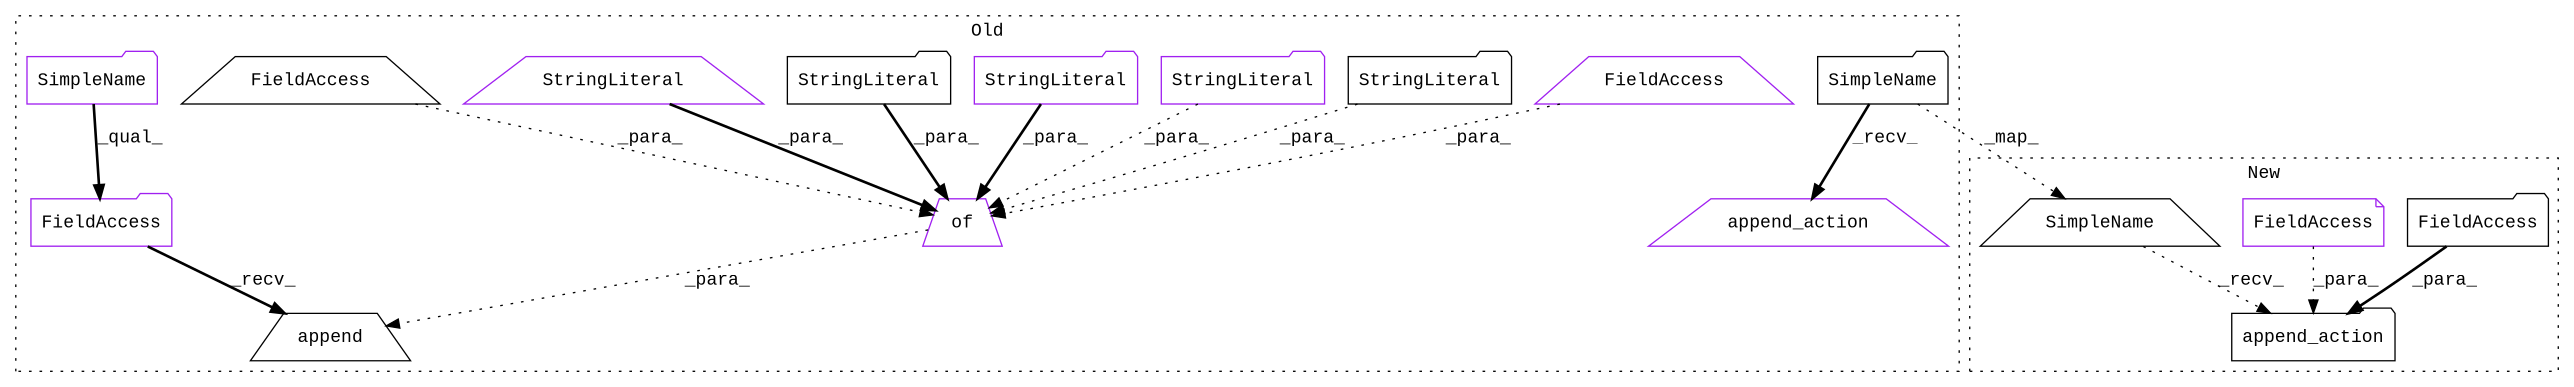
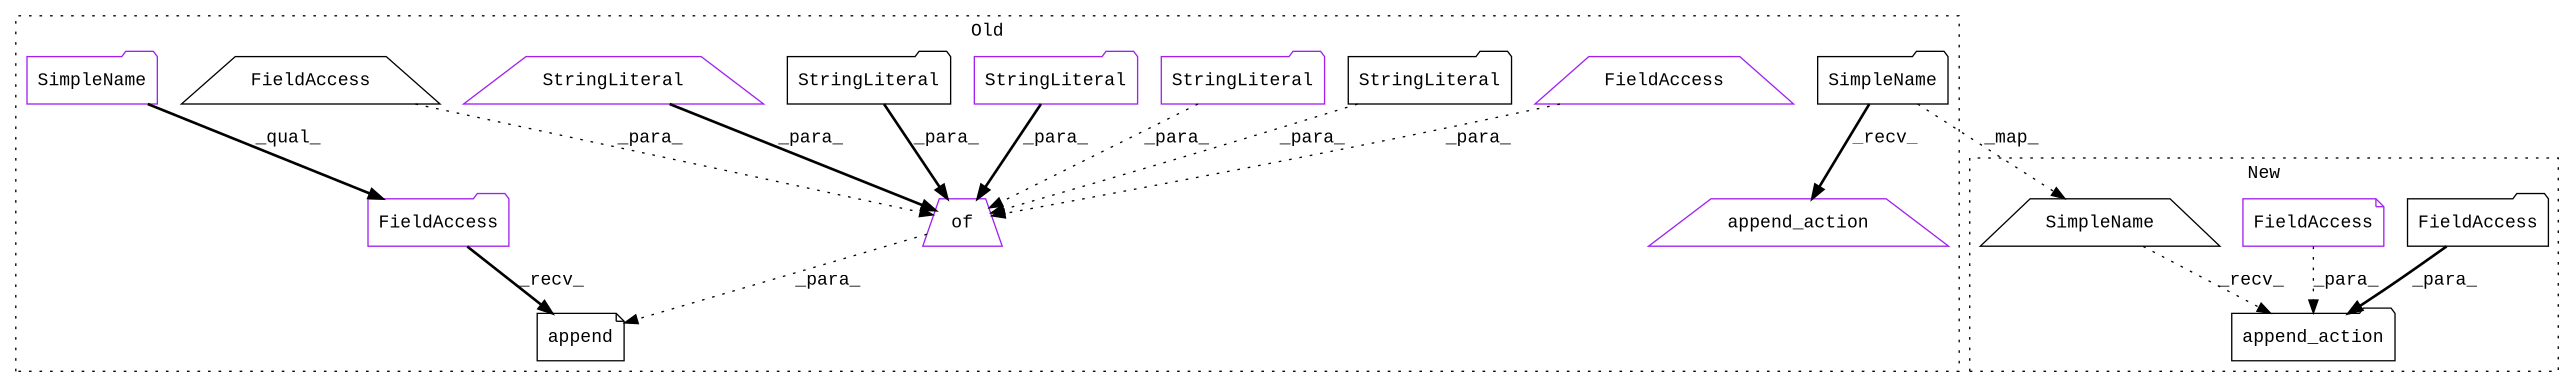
  digraph {
    fontname="Liberation Mono"
    node [a=22 l=4 s=18469 shape=folder color=purple fontname="Liberation Mono"]
    edge [style=dotted fontname="Liberation Mono"]
    n1 [a=32 l="14,1" label=append_action s="18614,18639" shape=trapezium]
    n2 [l=17 label=FieldAccess]
-   n3 [a=32 l="7,1" label=append s="18487,18595" shape=trapezium color=black]
+   n3 [a=32 l="7,1" label=append s="18487,18595" shape=note color=black]
    n4 [a=32 l="3,1" label=of s="18498,18594" shape=trapezium]
    n5 [a=45 l=6 label=StringLiteral s=18583]
    n6 [a=45 l=12 label=StringLiteral s=18525]
    n7 [a=45 l=9 label=StringLiteral s=18565 color=black]
    n8 [a=45 l=6 label=StringLiteral s=18501 shape=trapezium]
    n9 [label=FieldAccess s=18590 shape=trapezium color=black]
    n10 [l=7 label=FieldAccess s=18575 shape=trapezium]
    n11 [a=45 l=11 label=StringLiteral s=18543 color=black]
    n12 [a=42 label=SimpleName s=18609 color=black]
    n13 [a=42 label=SimpleName]
    n14 [a=32 l="14,1" label=append_action s="19997,20067" color=black]
    n15 [l=9 label=FieldAccess s=20038 color=black]
    n16 [label=FieldAccess s=20056 shape=note]
    n17 [a=42 label=SimpleName s=19992 shape=trapezium color=black]
    subgraph cluster_1 {
      label=Old
      style=dotted
      n1
      n2
      n3
      n4
      n5
      n6
      n7
      n8
      n9
      n10
      n11
      n12
      n13
    }
    subgraph cluster_2 {
      label=New
      style=dotted
      n14
      n15
      n16
      n17
    }
    n2 -> n3 [label=_recv_ style=bold]
    n4 -> n3 [label=_para_]
    n5 -> n4 [label=_para_]
    n6 -> n4 [label=_para_ style=bold]
    n7 -> n4 [label=_para_ style=bold]
    n8 -> n4 [label=_para_ style=bold]
    n9 -> n4 [label=_para_]
    n10 -> n4 [label=_para_]
    n11 -> n4 [label=_para_]
    n12 -> n1 [label=_recv_ style=bold]
    n12 -> n17 [label=_map_]
    n13 -> n2 [label=_qual_ style=bold]
    n15 -> n14 [label=_para_ style=bold]
    n16 -> n14 [label=_para_]
    n17 -> n14 [label=_recv_]
  }
